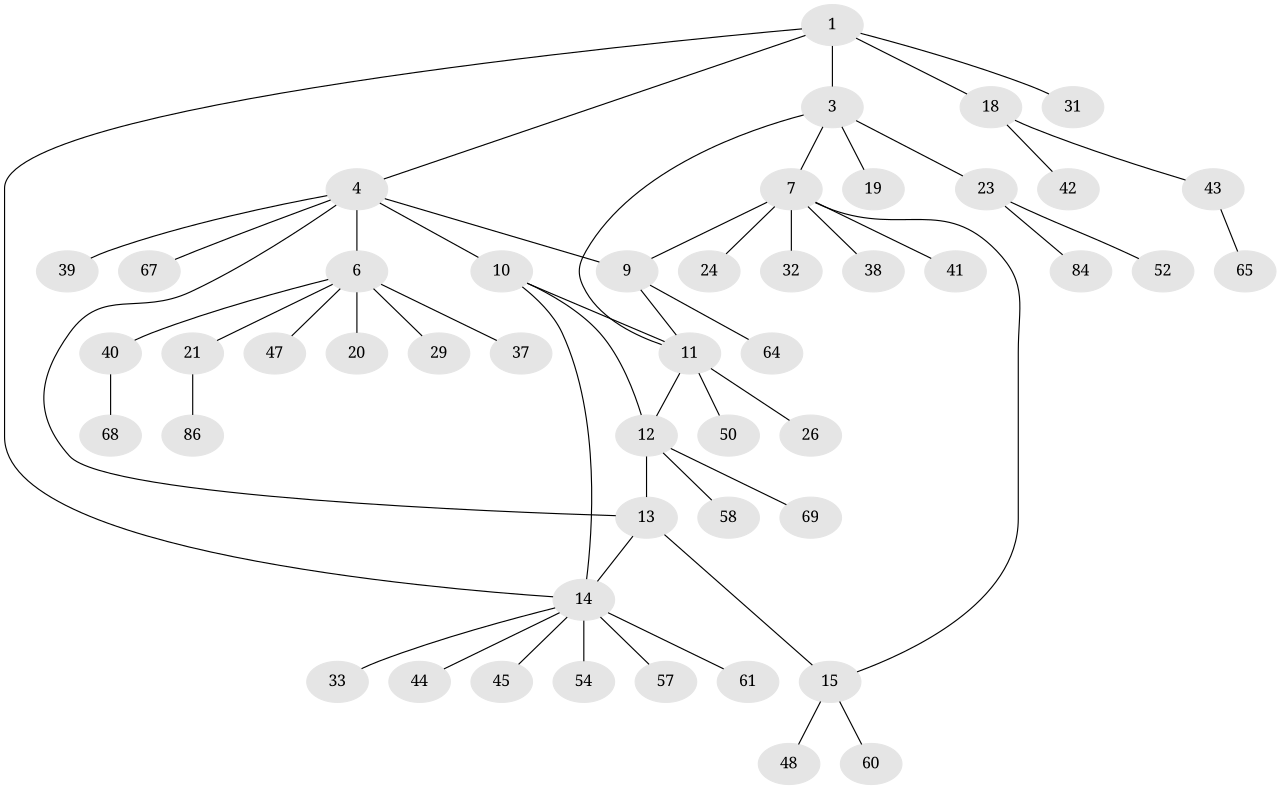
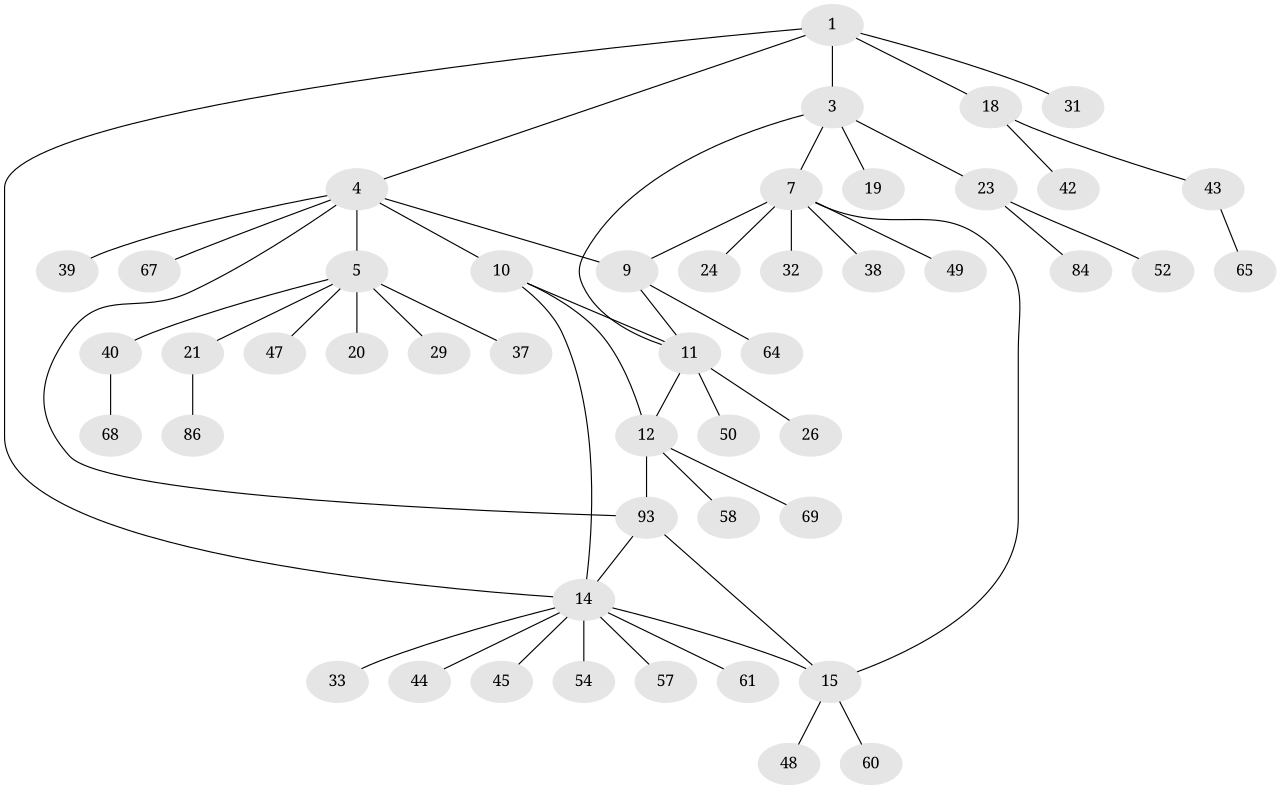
  graph {
    fontname="Noto Serif"
    node [color=gray90 fontname="Noto Serif" style=filled]
    edge [fontname="Noto Serif"]
    1 [super="+2"]
    3 [super="+51"]
    4 [super="+35"]
    14 [super="+25"]
    18 [super="+28"]
    31
    7 [super="+8"]
    11 [super="+16"]
    19
    23 [super="+46"]
-   5 [super="+6" label=6]
+   5 [super="+6"]
    9 [super="+56"]
    10 [super="+30"]
-   13 [super="+27"]
+   13 [super="+27" label=93]
    39
    67
    15 [super="+17"]
    33
    44 [super="+53"]
    45
    54
    57 [super="+63"]
    61
    42
    43 [super="+49"]
    24
    32
    38
-   41
+   41 [label=49]
    12 [super="+22"]
    26
    50
    n33 [label=84]
    52
    20
    21 [super="+58"]
    29
    37
    40 [super="+59"]
    47
    64
    n42 [label=86]
    68
    48
    60
    n46 [label=58]
    69
    65
    1 -- 3 [weight=2]
    1 -- 4
    1 -- 14
    1 -- 18
    1 -- 31
    3 -- 7
    3 -- 11
    3 -- 19
    3 -- 23
    4 -- 5 [weight=2]
    4 -- 9 [weight=2]
    4 -- 10
    4 -- 13
    4 -- 39
    4 -- 67
+   14 -- 15
    14 -- 33
    14 -- 44
    14 -- 45
    14 -- 54
    14 -- 57
    14 -- 61
    18 -- 42
    18 -- 43
    7 -- 9 [weight=2]
    7 -- 15
    7 -- 24
    7 -- 32
    7 -- 38
    7 -- 41
    11 -- 12
    11 -- 26
    11 -- 50
    23 -- n33
    23 -- 52
    5 -- 20
    5 -- 21
    5 -- 29
    5 -- 37
    5 -- 40
    5 -- 47
    9 -- 11
    9 -- 64
    10 -- 14
    10 -- 11
    10 -- 12
    13 -- 14
    13 -- 15
    15 -- 48
    15 -- 60
    43 -- 65
    12 -- 13
    12 -- n46
    12 -- 69
    21 -- n42
    40 -- 68
  }
